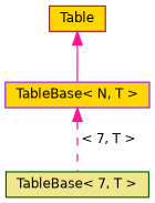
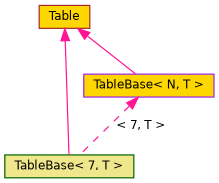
  digraph {
    node [fillcolor=gold fontname=Helvetica fontsize=10 shape=record style=filled]
    edge [color=deeppink dir=back fontname=Helvetica fontsize=10 labelfontname=Helvetica labelfontsize=10 style=solid]
    n1 [color=darkgreen fillcolor=khaki height=0.2 label="TableBase\< 7, T \>" width=0.4]
    n2 [color=brown height=0.2 label=Table width=0.4]
    n3 [color=purple height=0.2 label="TableBase\< N, T \>" width=0.4]
+   n2 -> n1
    n2 -> n3
    n3 -> n1 [label=" \< 7, T \>" style=dashed]
  }
